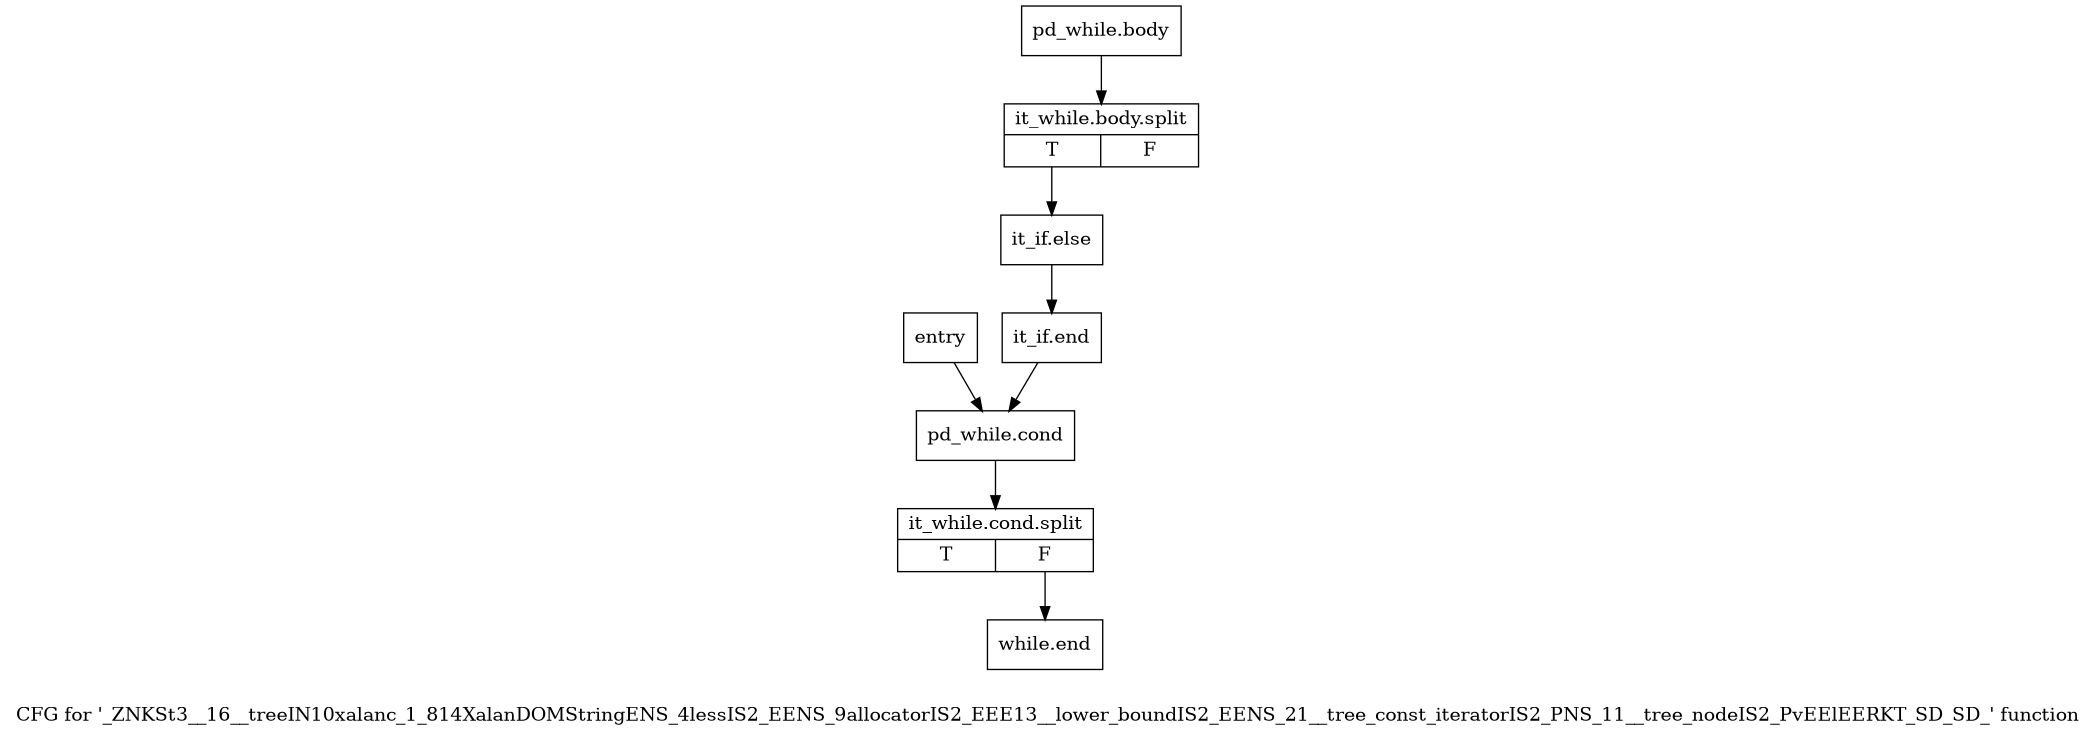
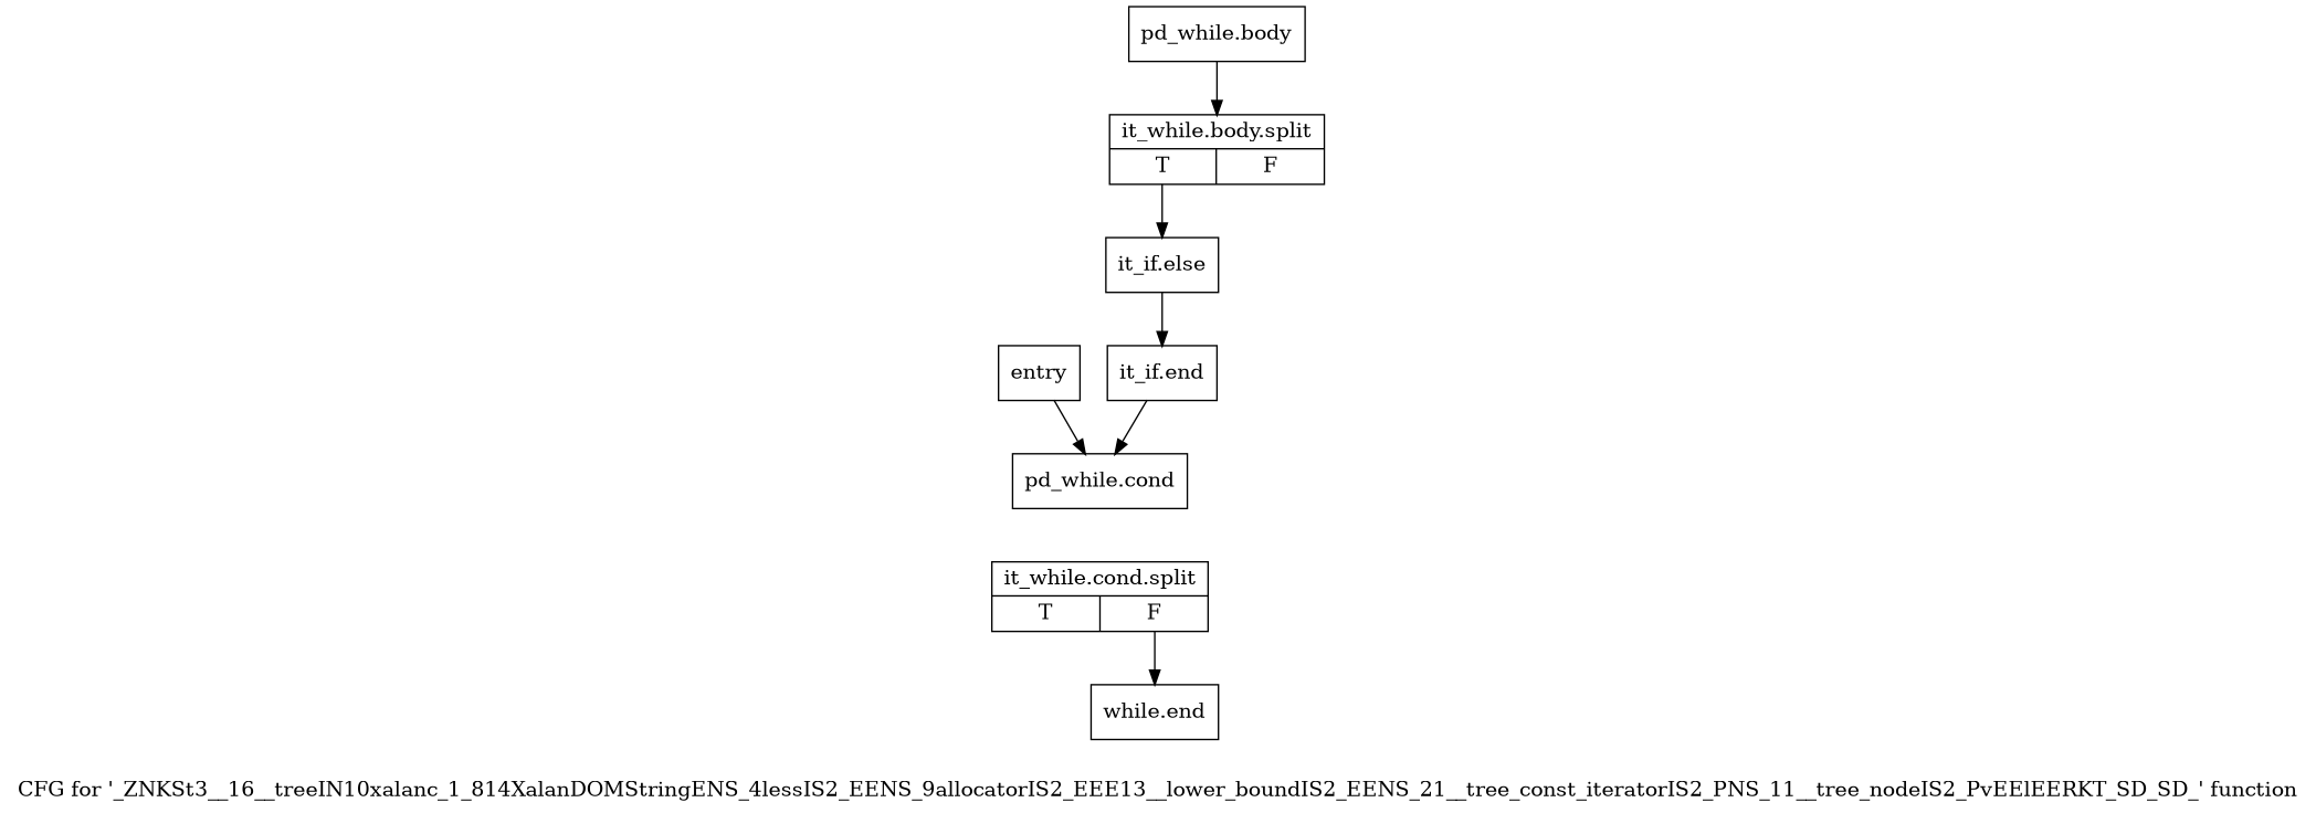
  digraph {
    label="CFG for '_ZNKSt3__16__treeIN10xalanc_1_814XalanDOMStringENS_4lessIS2_EENS_9allocatorIS2_EEE13__lower_boundIS2_EENS_21__tree_const_iteratorIS2_PNS_11__tree_nodeIS2_PvEElEERKT_SD_SD_' function"
    node [shape=record]
    n1 [label="{entry}"]
    n2 [label="{pd_while.cond}"]
    n3 [label="{it_while.cond.split|{<s0>T|<s1>F}}"]
    n4 [label="{while.end}"]
    n5 [label="{pd_while.body}"]
    n6 [label="{it_while.body.split|{<s0>T|<s1>F}}"]
    n7 [label="{it_if.else}"]
    n8 [label="{it_if.end}"]
    n1 -> n2
-   n2 -> n3
    n3 -> n4 [tailport=s1]
    n5 -> n6
    n6 -> n7 [tailport=s0]
    n7 -> n8
    n8 -> n2
  }
